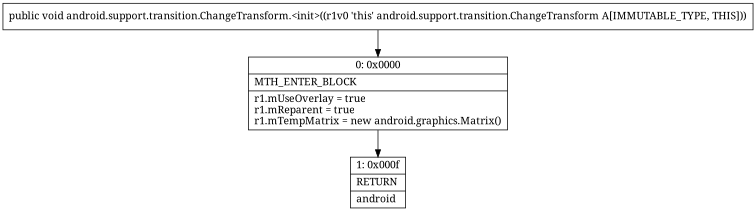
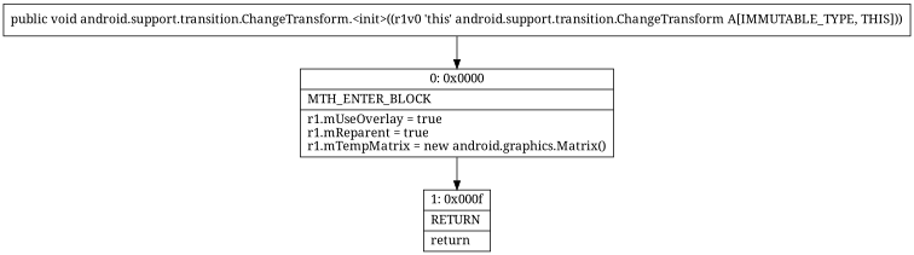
  digraph {
    fontname="Noto Serif"
    node [shape=record fontname="Noto Serif"]
    edge [fontname="Noto Serif"]
    n1 [label="{0\:\ 0x0000|MTH_ENTER_BLOCK\l|r1.mUseOverlay = true\lr1.mReparent = true\lr1.mTempMatrix = new android.graphics.Matrix()\l}"]
-   n2 [label="{1\:\ 0x000f|RETURN\l|android\l}"]
+   n2 [label="{1\:\ 0x000f|RETURN\l|return\l}"]
    n3 [label="{public void android.support.transition.ChangeTransform.\<init\>((r1v0 'this' android.support.transition.ChangeTransform A[IMMUTABLE_TYPE, THIS])) }"]
    n1 -> n2
    n3 -> n1
  }
